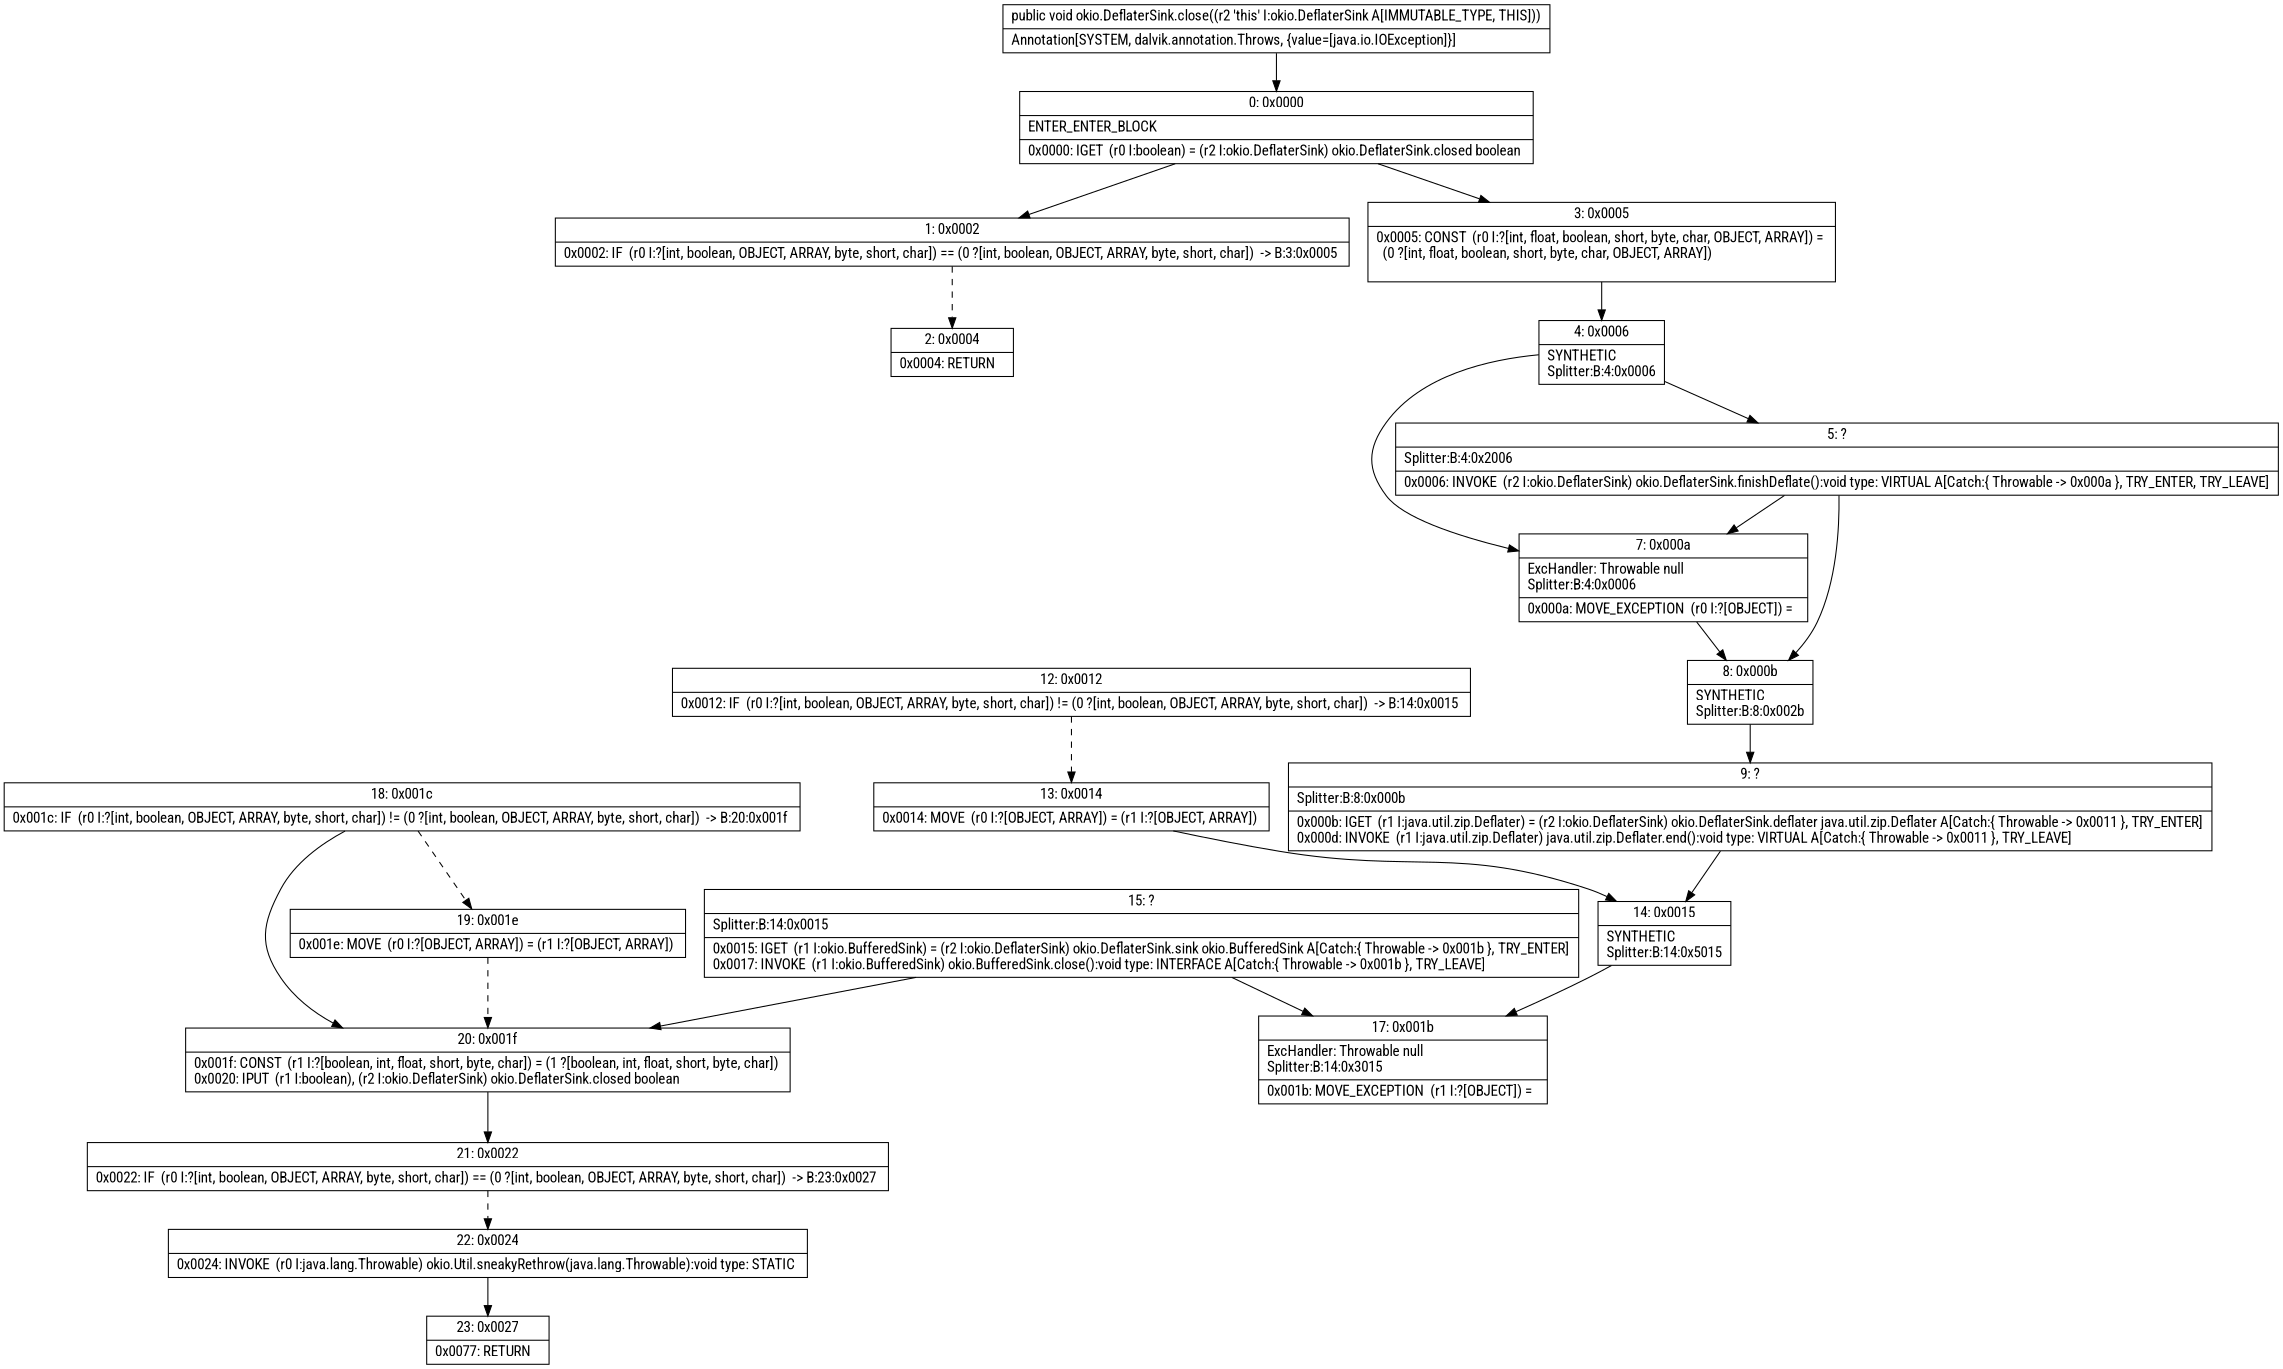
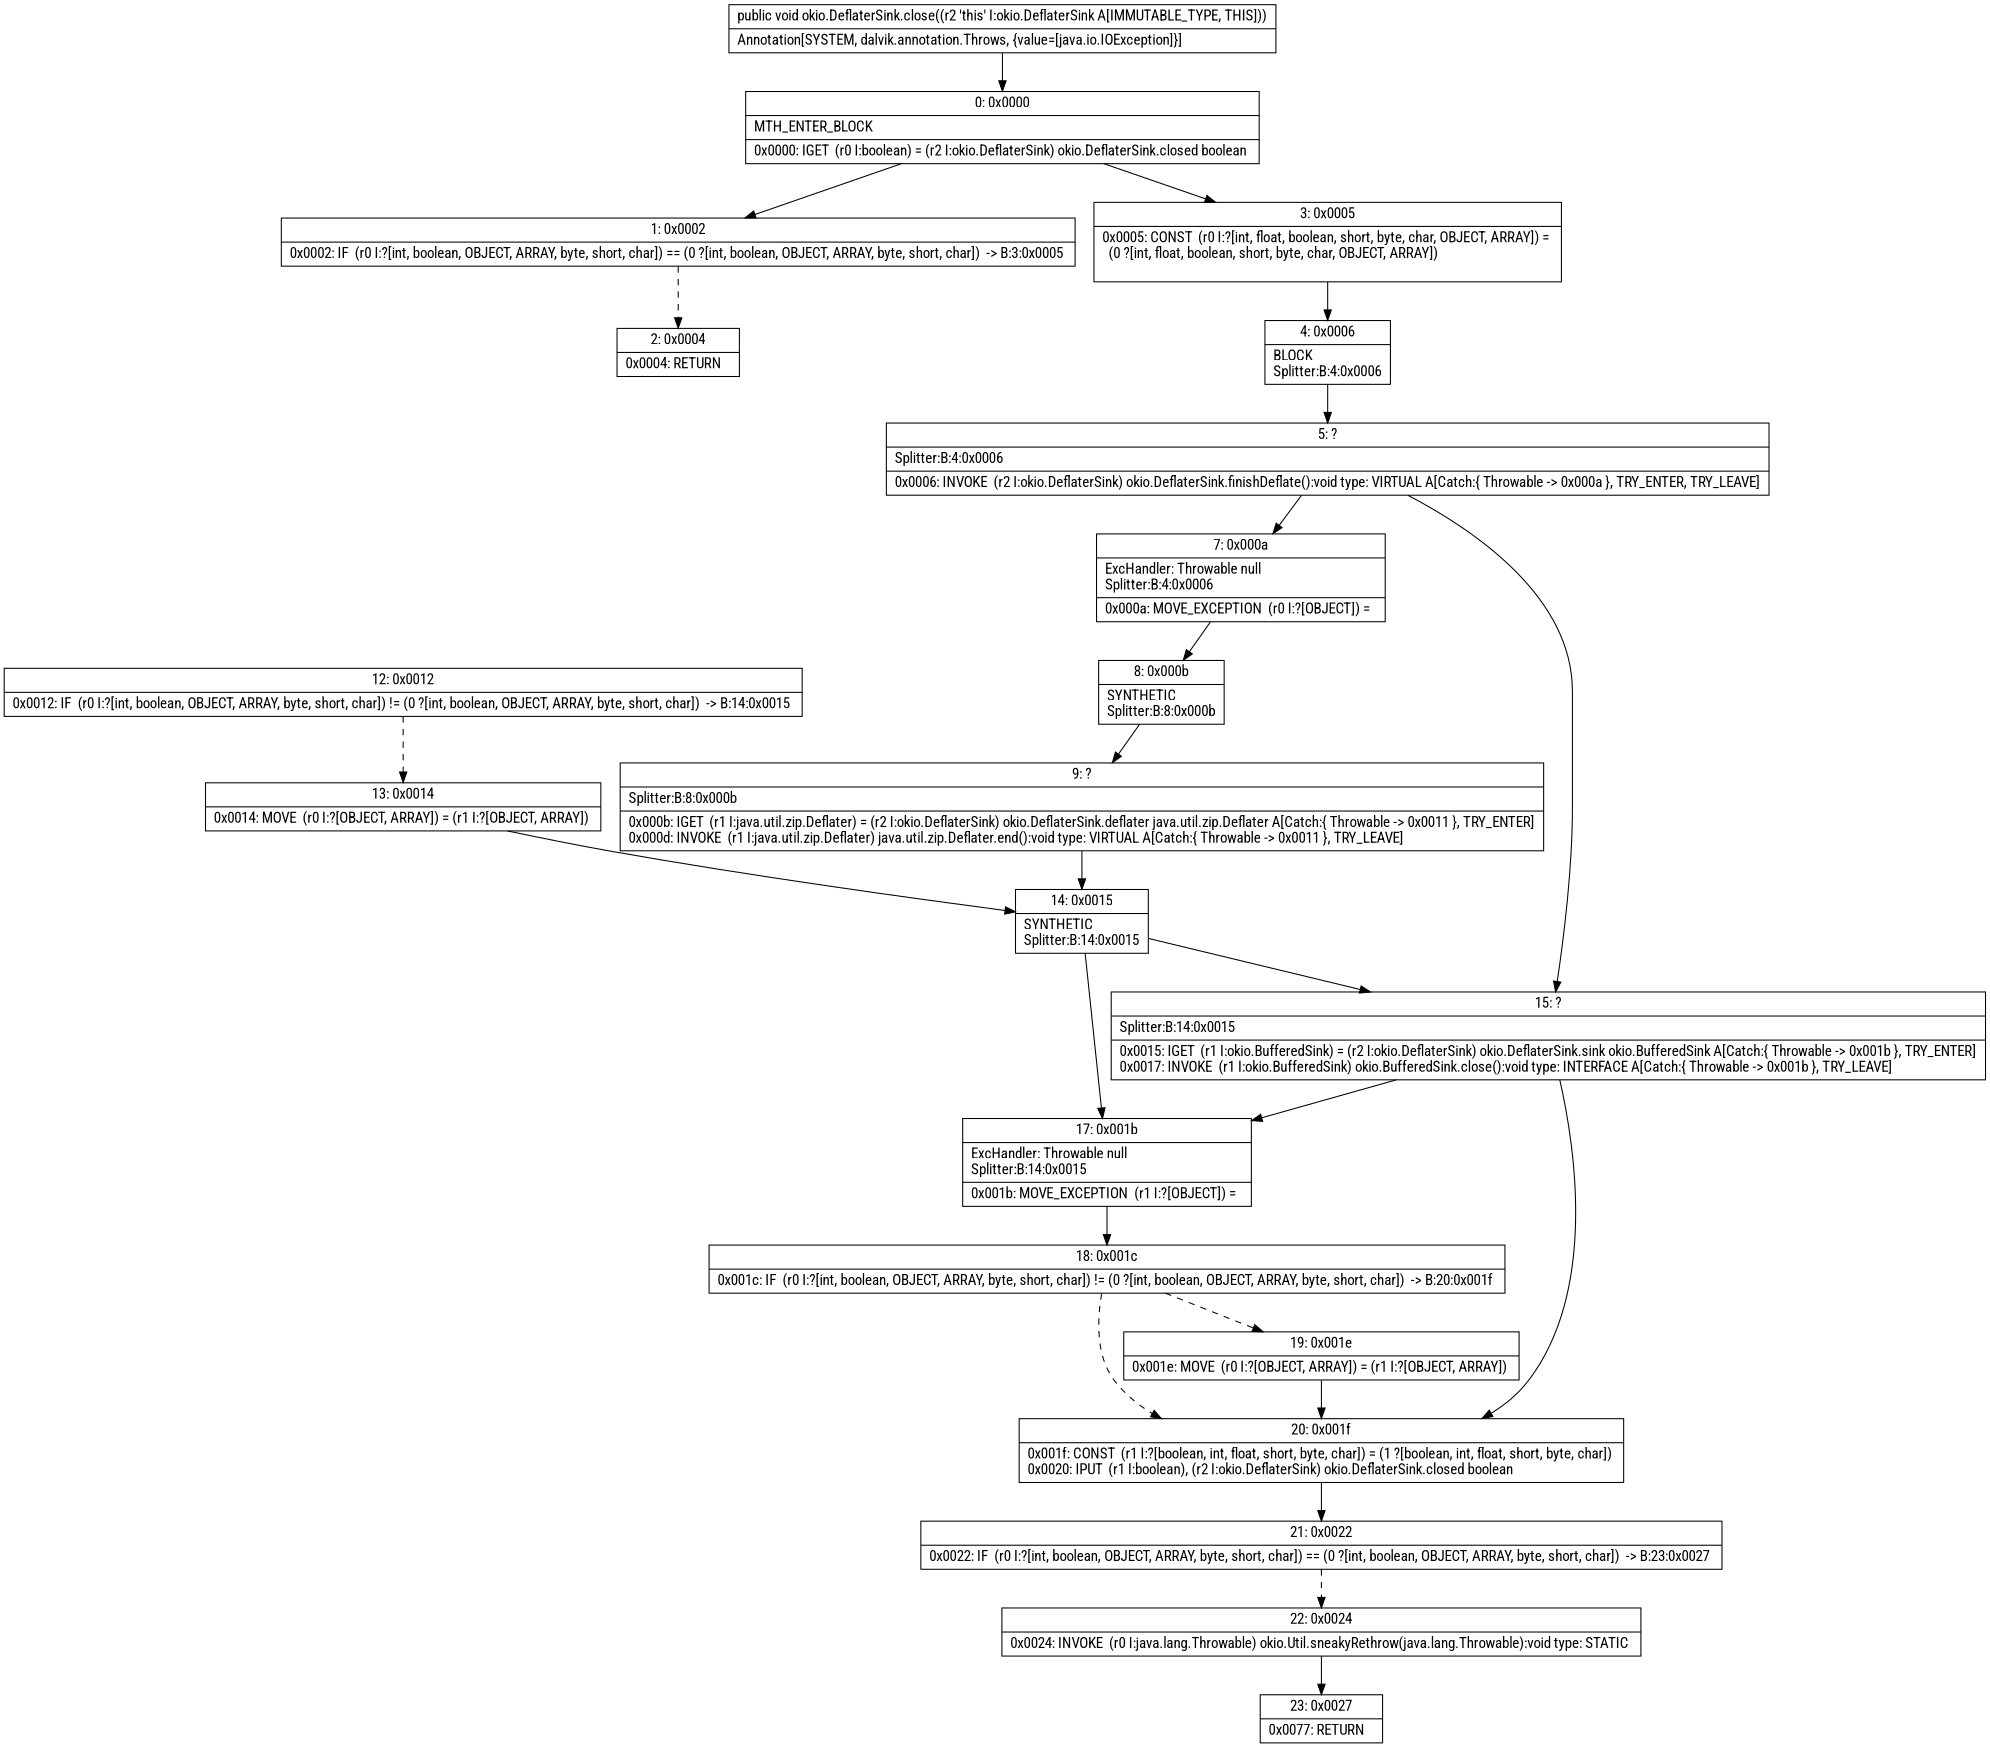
  digraph {
    fontname="Roboto Condensed"
    node [fontname="Roboto Condensed" shape=record]
    edge [fontname="Roboto Condensed"]
-   n1 [label="{0\:\ 0x0000|ENTER_ENTER_BLOCK\l|0x0000: IGET  (r0 I:boolean) = (r2 I:okio.DeflaterSink) okio.DeflaterSink.closed boolean \l}"]
+   n1 [label="{0\:\ 0x0000|MTH_ENTER_BLOCK\l|0x0000: IGET  (r0 I:boolean) = (r2 I:okio.DeflaterSink) okio.DeflaterSink.closed boolean \l}"]
    n2 [label="{1\:\ 0x0002|0x0002: IF  (r0 I:?[int, boolean, OBJECT, ARRAY, byte, short, char]) == (0 ?[int, boolean, OBJECT, ARRAY, byte, short, char])  \-\> B:3:0x0005 \l}"]
    n3 [label="{3\:\ 0x0005|0x0005: CONST  (r0 I:?[int, float, boolean, short, byte, char, OBJECT, ARRAY]) = \l  (0 ?[int, float, boolean, short, byte, char, OBJECT, ARRAY])\l \l}"]
    n4 [label="{2\:\ 0x0004|0x0004: RETURN   \l}"]
-   n5 [label="{4\:\ 0x0006|SYNTHETIC\lSplitter:B:4:0x0006\l}"]
-   n6 [label="{5\:\ ?|Splitter:B:4:0x2006\l|0x0006: INVOKE  (r2 I:okio.DeflaterSink) okio.DeflaterSink.finishDeflate():void type: VIRTUAL A[Catch:\{ Throwable \-\> 0x000a \}, TRY_ENTER, TRY_LEAVE]\l}"]
+   n5 [label="{4\:\ 0x0006|BLOCK\lSplitter:B:4:0x0006\l}"]
+   n6 [label="{5\:\ ?|Splitter:B:4:0x0006\l|0x0006: INVOKE  (r2 I:okio.DeflaterSink) okio.DeflaterSink.finishDeflate():void type: VIRTUAL A[Catch:\{ Throwable \-\> 0x000a \}, TRY_ENTER, TRY_LEAVE]\l}"]
    n7 [label="{7\:\ 0x000a|ExcHandler: Throwable null\lSplitter:B:4:0x0006\l|0x000a: MOVE_EXCEPTION  (r0 I:?[OBJECT]) =  \l}"]
-   n8 [label="{8\:\ 0x000b|SYNTHETIC\lSplitter:B:8:0x002b\l}"]
+   n8 [label="{8\:\ 0x000b|SYNTHETIC\lSplitter:B:8:0x000b\l}"]
    n9 [label="{9\:\ ?|Splitter:B:8:0x000b\l|0x000b: IGET  (r1 I:java.util.zip.Deflater) = (r2 I:okio.DeflaterSink) okio.DeflaterSink.deflater java.util.zip.Deflater A[Catch:\{ Throwable \-\> 0x0011 \}, TRY_ENTER]\l0x000d: INVOKE  (r1 I:java.util.zip.Deflater) java.util.zip.Deflater.end():void type: VIRTUAL A[Catch:\{ Throwable \-\> 0x0011 \}, TRY_LEAVE]\l}"]
-   n10 [label="{14\:\ 0x0015|SYNTHETIC\lSplitter:B:14:0x5015\l}"]
+   n10 [label="{14\:\ 0x0015|SYNTHETIC\lSplitter:B:14:0x0015\l}"]
    n11 [label="{15\:\ ?|Splitter:B:14:0x0015\l|0x0015: IGET  (r1 I:okio.BufferedSink) = (r2 I:okio.DeflaterSink) okio.DeflaterSink.sink okio.BufferedSink A[Catch:\{ Throwable \-\> 0x001b \}, TRY_ENTER]\l0x0017: INVOKE  (r1 I:okio.BufferedSink) okio.BufferedSink.close():void type: INTERFACE A[Catch:\{ Throwable \-\> 0x001b \}, TRY_LEAVE]\l}"]
-   n12 [label="{17\:\ 0x001b|ExcHandler: Throwable null\lSplitter:B:14:0x3015\l|0x001b: MOVE_EXCEPTION  (r1 I:?[OBJECT]) =  \l}"]
+   n12 [label="{17\:\ 0x001b|ExcHandler: Throwable null\lSplitter:B:14:0x0015\l|0x001b: MOVE_EXCEPTION  (r1 I:?[OBJECT]) =  \l}"]
    n13 [label="{12\:\ 0x0012|0x0012: IF  (r0 I:?[int, boolean, OBJECT, ARRAY, byte, short, char]) != (0 ?[int, boolean, OBJECT, ARRAY, byte, short, char])  \-\> B:14:0x0015 \l}"]
    n14 [label="{13\:\ 0x0014|0x0014: MOVE  (r0 I:?[OBJECT, ARRAY]) = (r1 I:?[OBJECT, ARRAY]) \l}"]
    n15 [label="{20\:\ 0x001f|0x001f: CONST  (r1 I:?[boolean, int, float, short, byte, char]) = (1 ?[boolean, int, float, short, byte, char]) \l0x0020: IPUT  (r1 I:boolean), (r2 I:okio.DeflaterSink) okio.DeflaterSink.closed boolean \l}"]
    n16 [label="{18\:\ 0x001c|0x001c: IF  (r0 I:?[int, boolean, OBJECT, ARRAY, byte, short, char]) != (0 ?[int, boolean, OBJECT, ARRAY, byte, short, char])  \-\> B:20:0x001f \l}"]
    n17 [label="{21\:\ 0x0022|0x0022: IF  (r0 I:?[int, boolean, OBJECT, ARRAY, byte, short, char]) == (0 ?[int, boolean, OBJECT, ARRAY, byte, short, char])  \-\> B:23:0x0027 \l}"]
    n18 [label="{19\:\ 0x001e|0x001e: MOVE  (r0 I:?[OBJECT, ARRAY]) = (r1 I:?[OBJECT, ARRAY]) \l}"]
    n19 [label="{22\:\ 0x0024|0x0024: INVOKE  (r0 I:java.lang.Throwable) okio.Util.sneakyRethrow(java.lang.Throwable):void type: STATIC \l}"]
    n20 [label="{23\:\ 0x0027|0x0077: RETURN   \l}"]
    n21 [label="{public void okio.DeflaterSink.close((r2 'this' I:okio.DeflaterSink A[IMMUTABLE_TYPE, THIS]))  | Annotation[SYSTEM, dalvik.annotation.Throws, \{value=[java.io.IOException]\}]\l}"]
    n1 -> n2
    n1 -> n3
    n2 -> n4 [style=dashed]
    n3 -> n5
    n5 -> n6
-   n5 -> n7
    n6 -> n7
-   n6 -> n8
+   n6 -> n11
    n7 -> n8
    n8 -> n9
    n9 -> n10
+   n10 -> n11
    n10 -> n12
    n11 -> n12
    n11 -> n15
+   n12 -> n16
    n13 -> n14 [style=dashed]
    n14 -> n10
    n15 -> n17
-   n16 -> n15
+   n16 -> n15 [style=dashed]
    n16 -> n18 [style=dashed]
    n17 -> n19 [style=dashed]
-   n18 -> n15 [style=dashed]
+   n18 -> n15
    n19 -> n20
    n21 -> n1
  }
